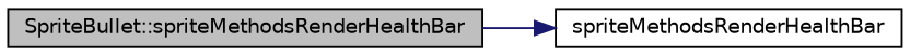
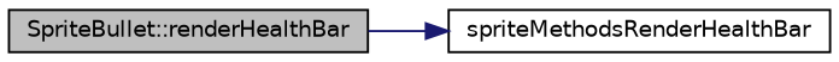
  digraph {
    rankdir=LR
    node [color=black fontname=Helvetica fontsize=10 shape=record style=filled]
-   n1 [fillcolor=grey75 fontcolor=black height=0.2 label="SpriteBullet::spriteMethodsRenderHealthBar" width=0.4]
+   n1 [fillcolor=grey75 fontcolor=black height=0.2 label="SpriteBullet::renderHealthBar" width=0.4]
    n2 [fillcolor=white height=0.2 label=spriteMethodsRenderHealthBar width=0.4]
    n1 -> n2 [color=midnightblue fontname=Helvetica fontsize=10 labelfontname=Helvetica labelfontsize=10 style=solid]
  }
